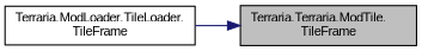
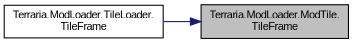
  digraph {
    rankdir=RL
    fontname="Liberation Sans"
    node [color=black fontname="Liberation Sans" fontsize=10 shape=record style=filled]
-   n1 [fillcolor=grey75 fontcolor=black height=0.2 label="Terraria.Terraria.ModTile.\lTileFrame" width=0.4]
+   n1 [fillcolor=grey75 fontcolor=black height=0.2 label="Terraria.ModLoader.ModTile.\lTileFrame" width=0.4]
    n2 [fillcolor=white height=0.2 label="Terraria.ModLoader.TileLoader.\lTileFrame" width=0.4]
    n1 -> n2 [color=midnightblue dir=back fontname="Liberation Sans" fontsize=10 labelfontname=Helvetica labelfontsize=10 style=solid]
  }
